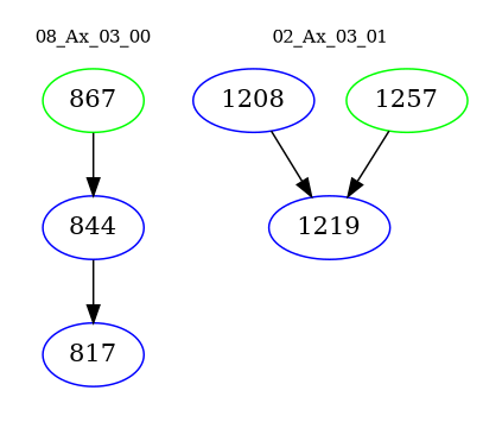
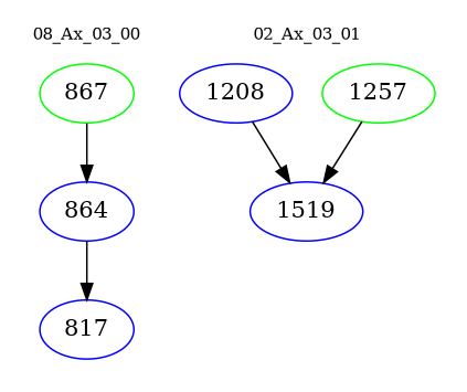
  digraph {
    node [color=blue]
    edge [color=black]
    n1 [color=green label=867]
-   n2 [label=844]
+   n2 [label=864]
    n3 [label=817]
    n4 [color=green label=1257]
-   n5 [label=1219]
+   n5 [label=1519]
    n6 [label=1208]
    subgraph cluster_1 {
      color=white
      fontsize=10
      label="08_Ax_03_00"
      n1
      n2
      n3
    }
    subgraph cluster_2 {
      color=white
      fontsize=10
      label="02_Ax_03_01"
      n4
      n5
      n6
    }
    n1 -> n2
    n2 -> n3
    n4 -> n5
    n6 -> n5
  }
